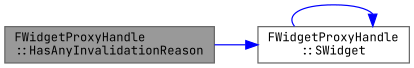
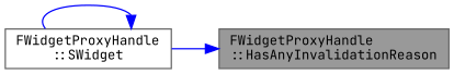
  digraph {
    rankdir=LR
    fontname="JetBrains Mono"
    node [fontname="JetBrains Mono" fontsize=10 shape=box style=filled]
    edge [color=blue fontname="JetBrains Mono" fontsize=10 labelfontname=Helvetica labelfontsize=10 style=solid]
    n1 [color=gray40 fillcolor=grey60 fontcolor=black height=0.2 label="FWidgetProxyHandle\l::HasAnyInvalidationReason" width=0.4]
    n2 [color=grey40 fillcolor=white height=0.2 label="FWidgetProxyHandle\l::SWidget" width=0.4]
-   n1 -> n2
+   n2 -> n1
    n2 -> n2
  }
